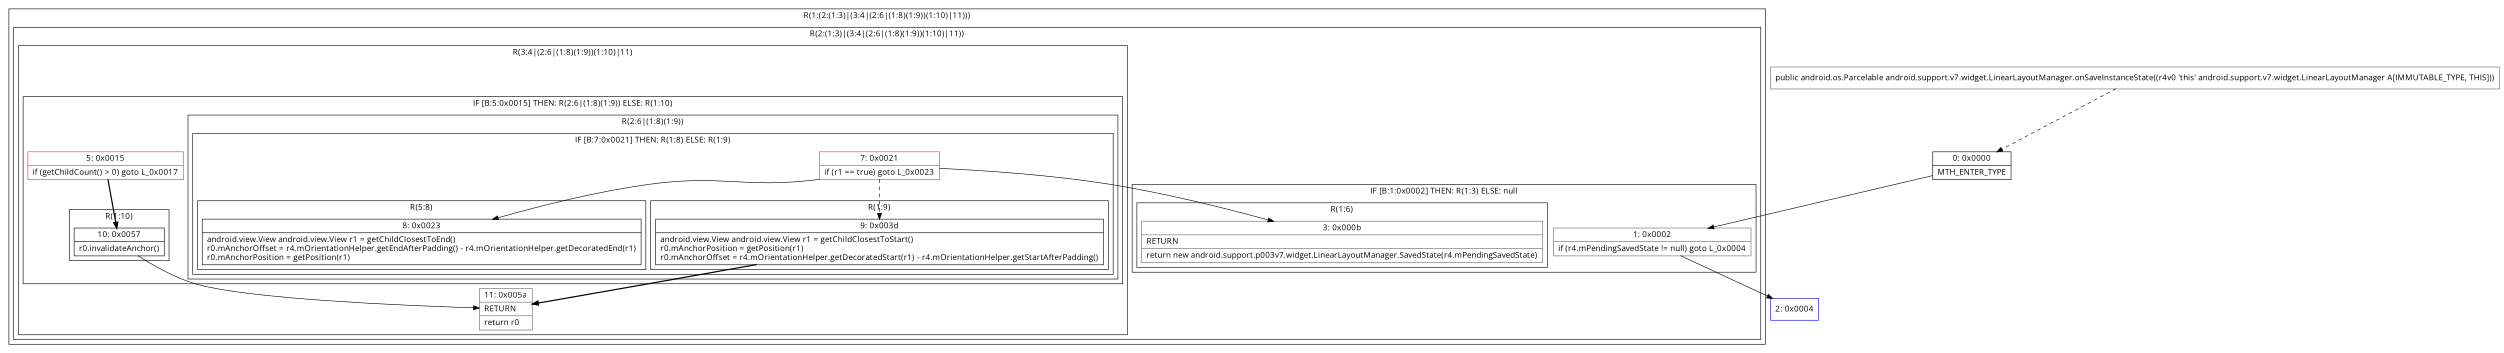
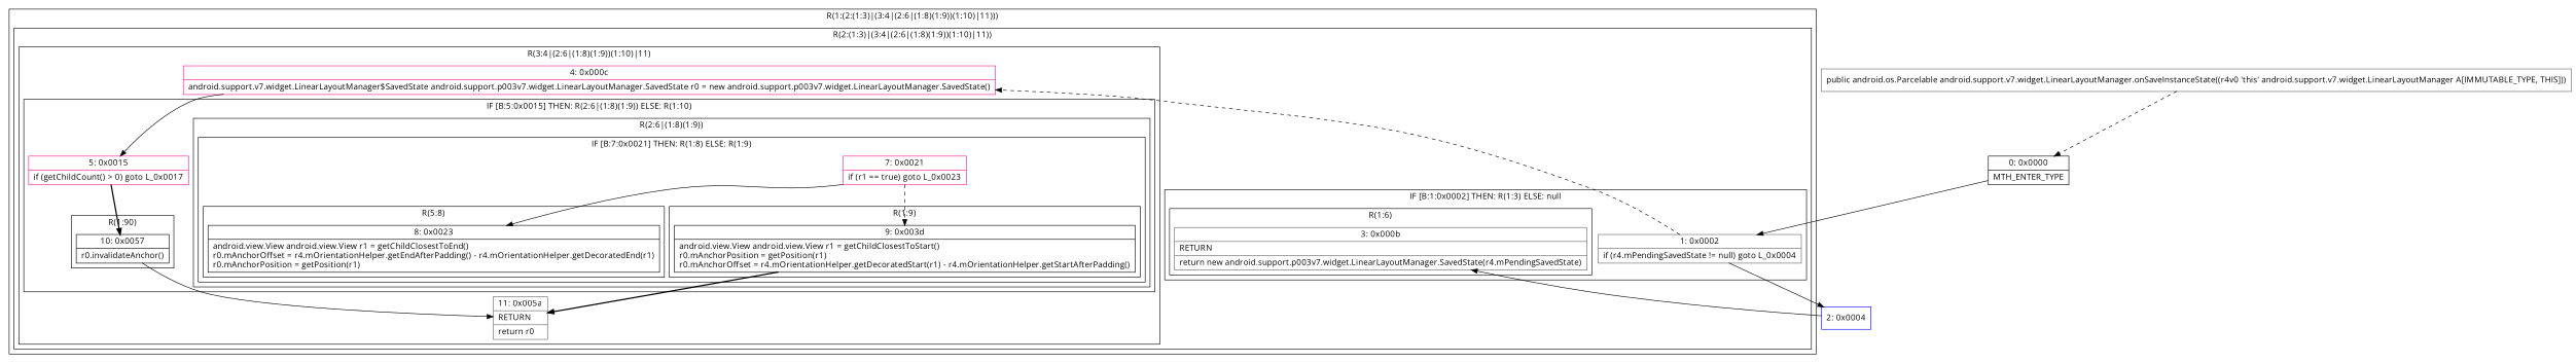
  digraph {
    fontname="Open Sans"
    node [color=gray40 fontname="Open Sans" shape=record]
    edge [fontname="Open Sans" style=solid]
    n1 [label="{3\:\ 0x000b|RETURN\l|return new android.support.p003v7.widget.LinearLayoutManager.SavedState(r4.mPendingSavedState)\l}"]
    n2 [label="{1\:\ 0x0002|if (r4.mPendingSavedState != null) goto L_0x0004\l}"]
    n3 [color=black label="{8\:\ 0x0023|android.view.View android.view.View r1 = getChildClosestToEnd()\lr0.mAnchorOffset = r4.mOrientationHelper.getEndAfterPadding() \- r4.mOrientationHelper.getDecoratedEnd(r1)\lr0.mAnchorPosition = getPosition(r1)\l}"]
    n4 [color=black label="{9\:\ 0x003d|android.view.View android.view.View r1 = getChildClosestToStart()\lr0.mAnchorPosition = getPosition(r1)\lr0.mAnchorOffset = r4.mOrientationHelper.getDecoratedStart(r1) \- r4.mOrientationHelper.getStartAfterPadding()\l}"]
    n5 [color=deeppink label="{7\:\ 0x0021|if (r1 == true) goto L_0x0023\l}"]
    n6 [color=black label="{10\:\ 0x0057|r0.invalidateAnchor()\l}"]
    n7 [color=deeppink label="{5\:\ 0x0015|if (getChildCount() \> 0) goto L_0x0017\l}"]
+   n8 [color=deeppink label="{4\:\ 0x000c|android.support.v7.widget.LinearLayoutManager$SavedState android.support.p003v7.widget.LinearLayoutManager.SavedState r0 = new android.support.p003v7.widget.LinearLayoutManager.SavedState()\l}"]
    n9 [label="{11\:\ 0x005a|RETURN\l|return r0\l}"]
    n10 [color=blue label="{2\:\ 0x0004}"]
    n11 [color=black label="{0\:\ 0x0000|MTH_ENTER_TYPE\l}"]
    n12 [label="{public android.os.Parcelable android.support.v7.widget.LinearLayoutManager.onSaveInstanceState((r4v0 'this' android.support.v7.widget.LinearLayoutManager A[IMMUTABLE_TYPE, THIS])) }"]
    subgraph cluster_1 {
      label="R(1:(2:(1:3)|(3:4|(2:6|(1:8)(1:9))(1:10)|11)))"
      subgraph cluster_2 {
        label="R(2:(1:3)|(3:4|(2:6|(1:8)(1:9))(1:10)|11))"
        subgraph cluster_3 {
          label="IF [B:1:0x0002] THEN: R(1:3) ELSE: null"
          n2
          subgraph cluster_4 {
            label="R(1:6)"
            n1
          }
        }
        subgraph cluster_5 {
          label="R(3:4|(2:6|(1:8)(1:9))(1:10)|11)"
+         n8
          n9
          subgraph cluster_6 {
            label="IF [B:5:0x0015] THEN: R(2:6|(1:8)(1:9)) ELSE: R(1:10)"
            n7
            subgraph cluster_7 {
              label="R(2:6|(1:8)(1:9))"
              subgraph cluster_8 {
                label="IF [B:7:0x0021] THEN: R(1:8) ELSE: R(1:9)"
                n5
                subgraph cluster_9 {
                  label="R(5:8)"
                  n3
                }
                subgraph cluster_10 {
                  label="R(1:9)"
                  n4
                }
              }
            }
            subgraph cluster_11 {
-             label="R(1:10)"
+             label="R(1:90)"
              n6
            }
          }
        }
      }
    }
+   n2 -> n8 [style=dashed]
    n2 -> n10
    n4 -> n9 [style=bold]
    n5 -> n3
    n5 -> n4 [style=dashed]
    n6 -> n9
    n7 -> n6 [style=bold]
-   n5 -> n1
+   n8 -> n7
+   n10 -> n1
    n11 -> n2
    n12 -> n11 [style=dashed]
  }
